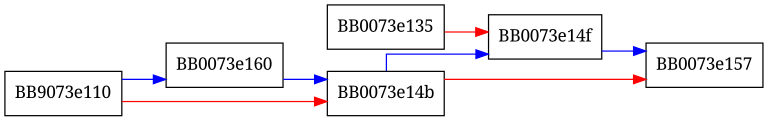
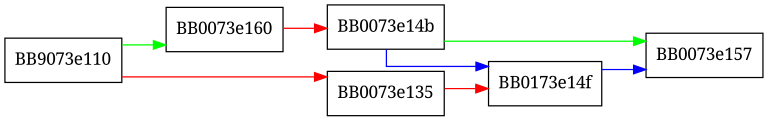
  digraph {
    fontname="Noto Serif"
    rankdir=LR
    splines=ortho
    node [fontname="Noto Serif" shape=box]
    edge [color=blue fontname="Noto Serif"]
    n1 [label=BB9073e110]
    BB0073e160
    BB0073e135
    BB0073e14b
-   BB0073e14f
+   BB0073e14f [label=BB0173e14f]
    BB0073e157
-   n1 -> BB0073e160
-   n1 -> BB0073e14b [color=red]
-   BB0073e160 -> BB0073e14b
+   n1 -> BB0073e160 [color=green]
+   n1 -> BB0073e135 [color=red]
+   BB0073e160 -> BB0073e14b [color=red]
    BB0073e135 -> BB0073e14f [color=red]
    BB0073e14b -> BB0073e14f
-   BB0073e14b -> BB0073e157 [color=red]
+   BB0073e14b -> BB0073e157 [color=green]
    BB0073e14f -> BB0073e157
  }
